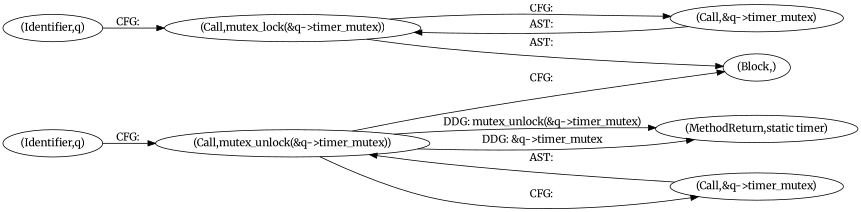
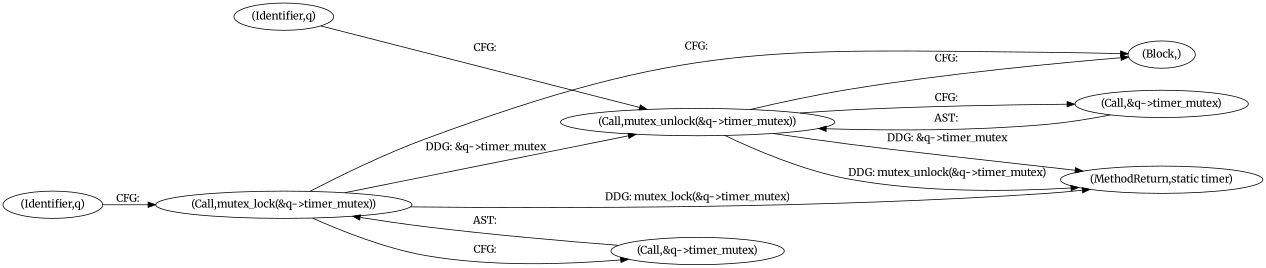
  digraph {
    fontname=Merriweather
    rankdir=LR
    node [fontname=Merriweather]
    edge [fontname=Merriweather]
    n1 [label="(Call,mutex_unlock(&q->timer_mutex))"]
    n2 [label="(Block,)"]
    n3 [label="(Call,&q->timer_mutex)"]
    n4 [label="(MethodReturn,static timer)"]
    n5 [label="(Call,mutex_lock(&q->timer_mutex))"]
    n6 [label="(Call,&q->timer_mutex)"]
    n7 [label="(Identifier,q)"]
    n8 [label="(Identifier,q)"]
    n1 -> n2 [label="CFG: "]
    n1 -> n3 [label="CFG: "]
    n1 -> n4 [label="DDG: mutex_unlock(&q->timer_mutex)"]
    n1 -> n4 [label="DDG: &q->timer_mutex"]
    n3 -> n1 [label="AST: "]
-   n5 -> n2 [label="AST: "]
+   n5 -> n1 [label="DDG: &q->timer_mutex"]
+   n5 -> n2 [label="CFG: "]
+   n5 -> n4 [label="DDG: mutex_lock(&q->timer_mutex)"]
    n5 -> n6 [label="CFG: "]
    n6 -> n5 [label="AST: "]
    n7 -> n1 [label="CFG: "]
    n8 -> n5 [label="CFG: "]
  }
